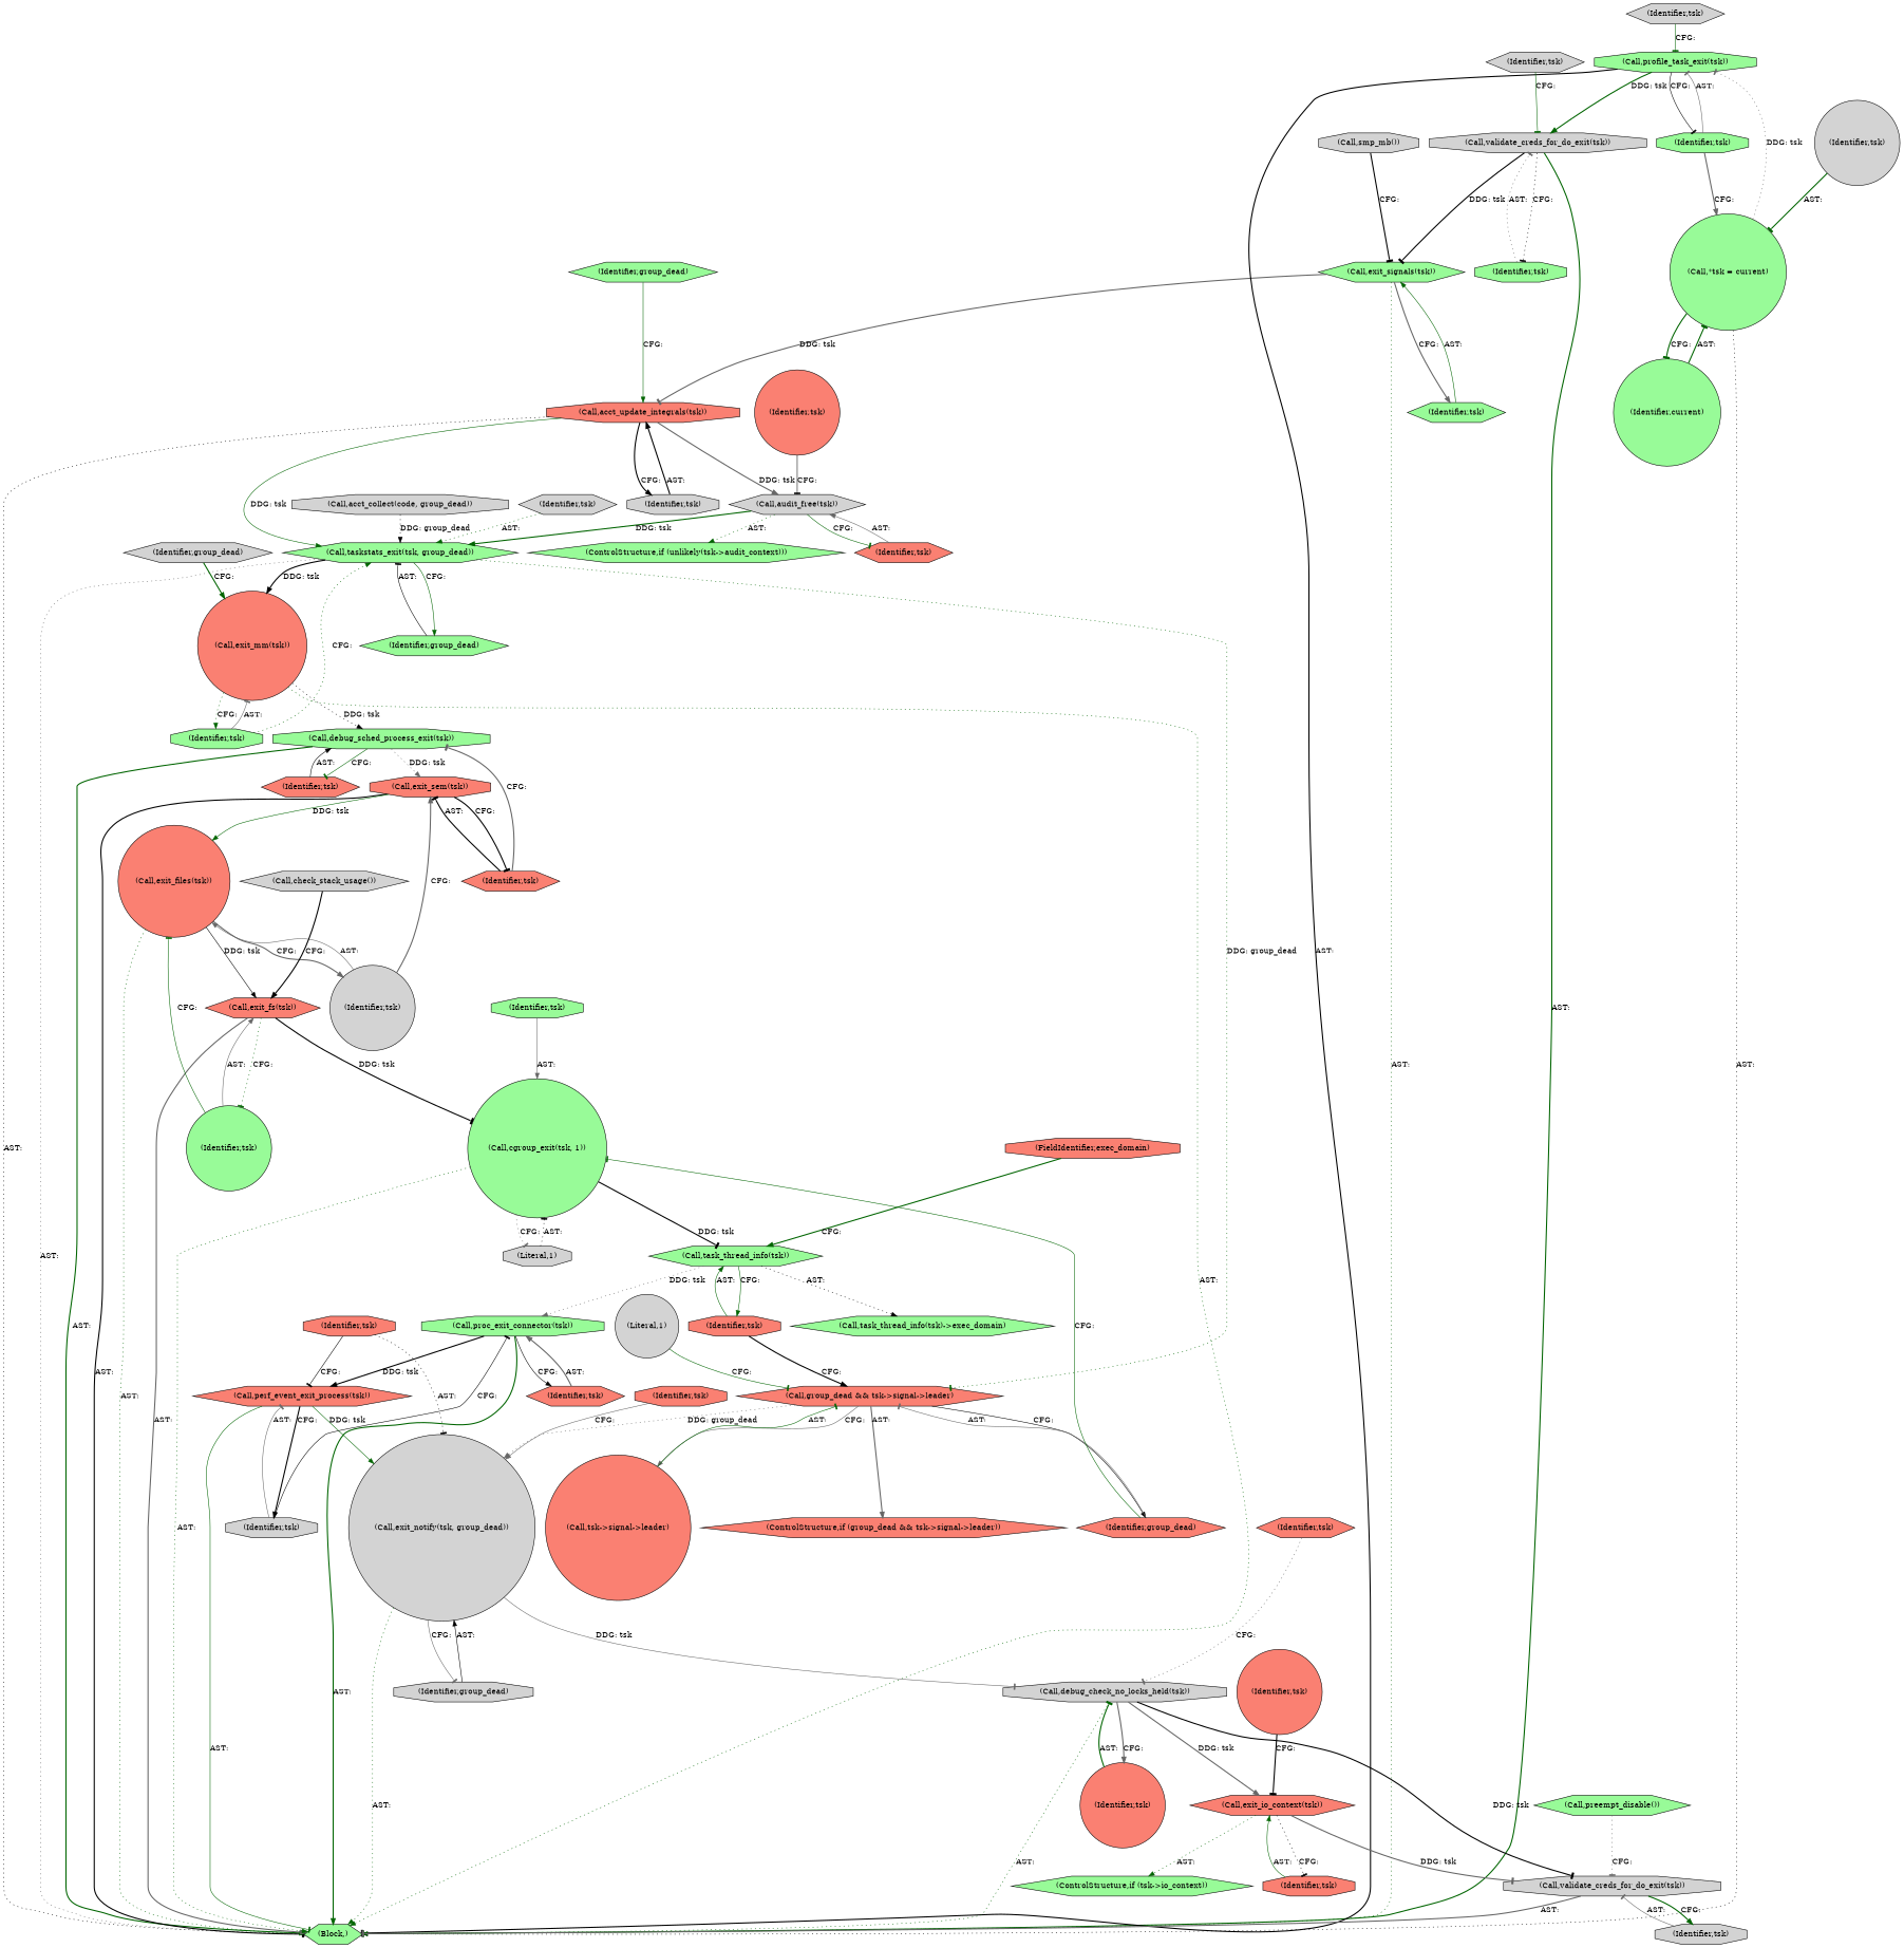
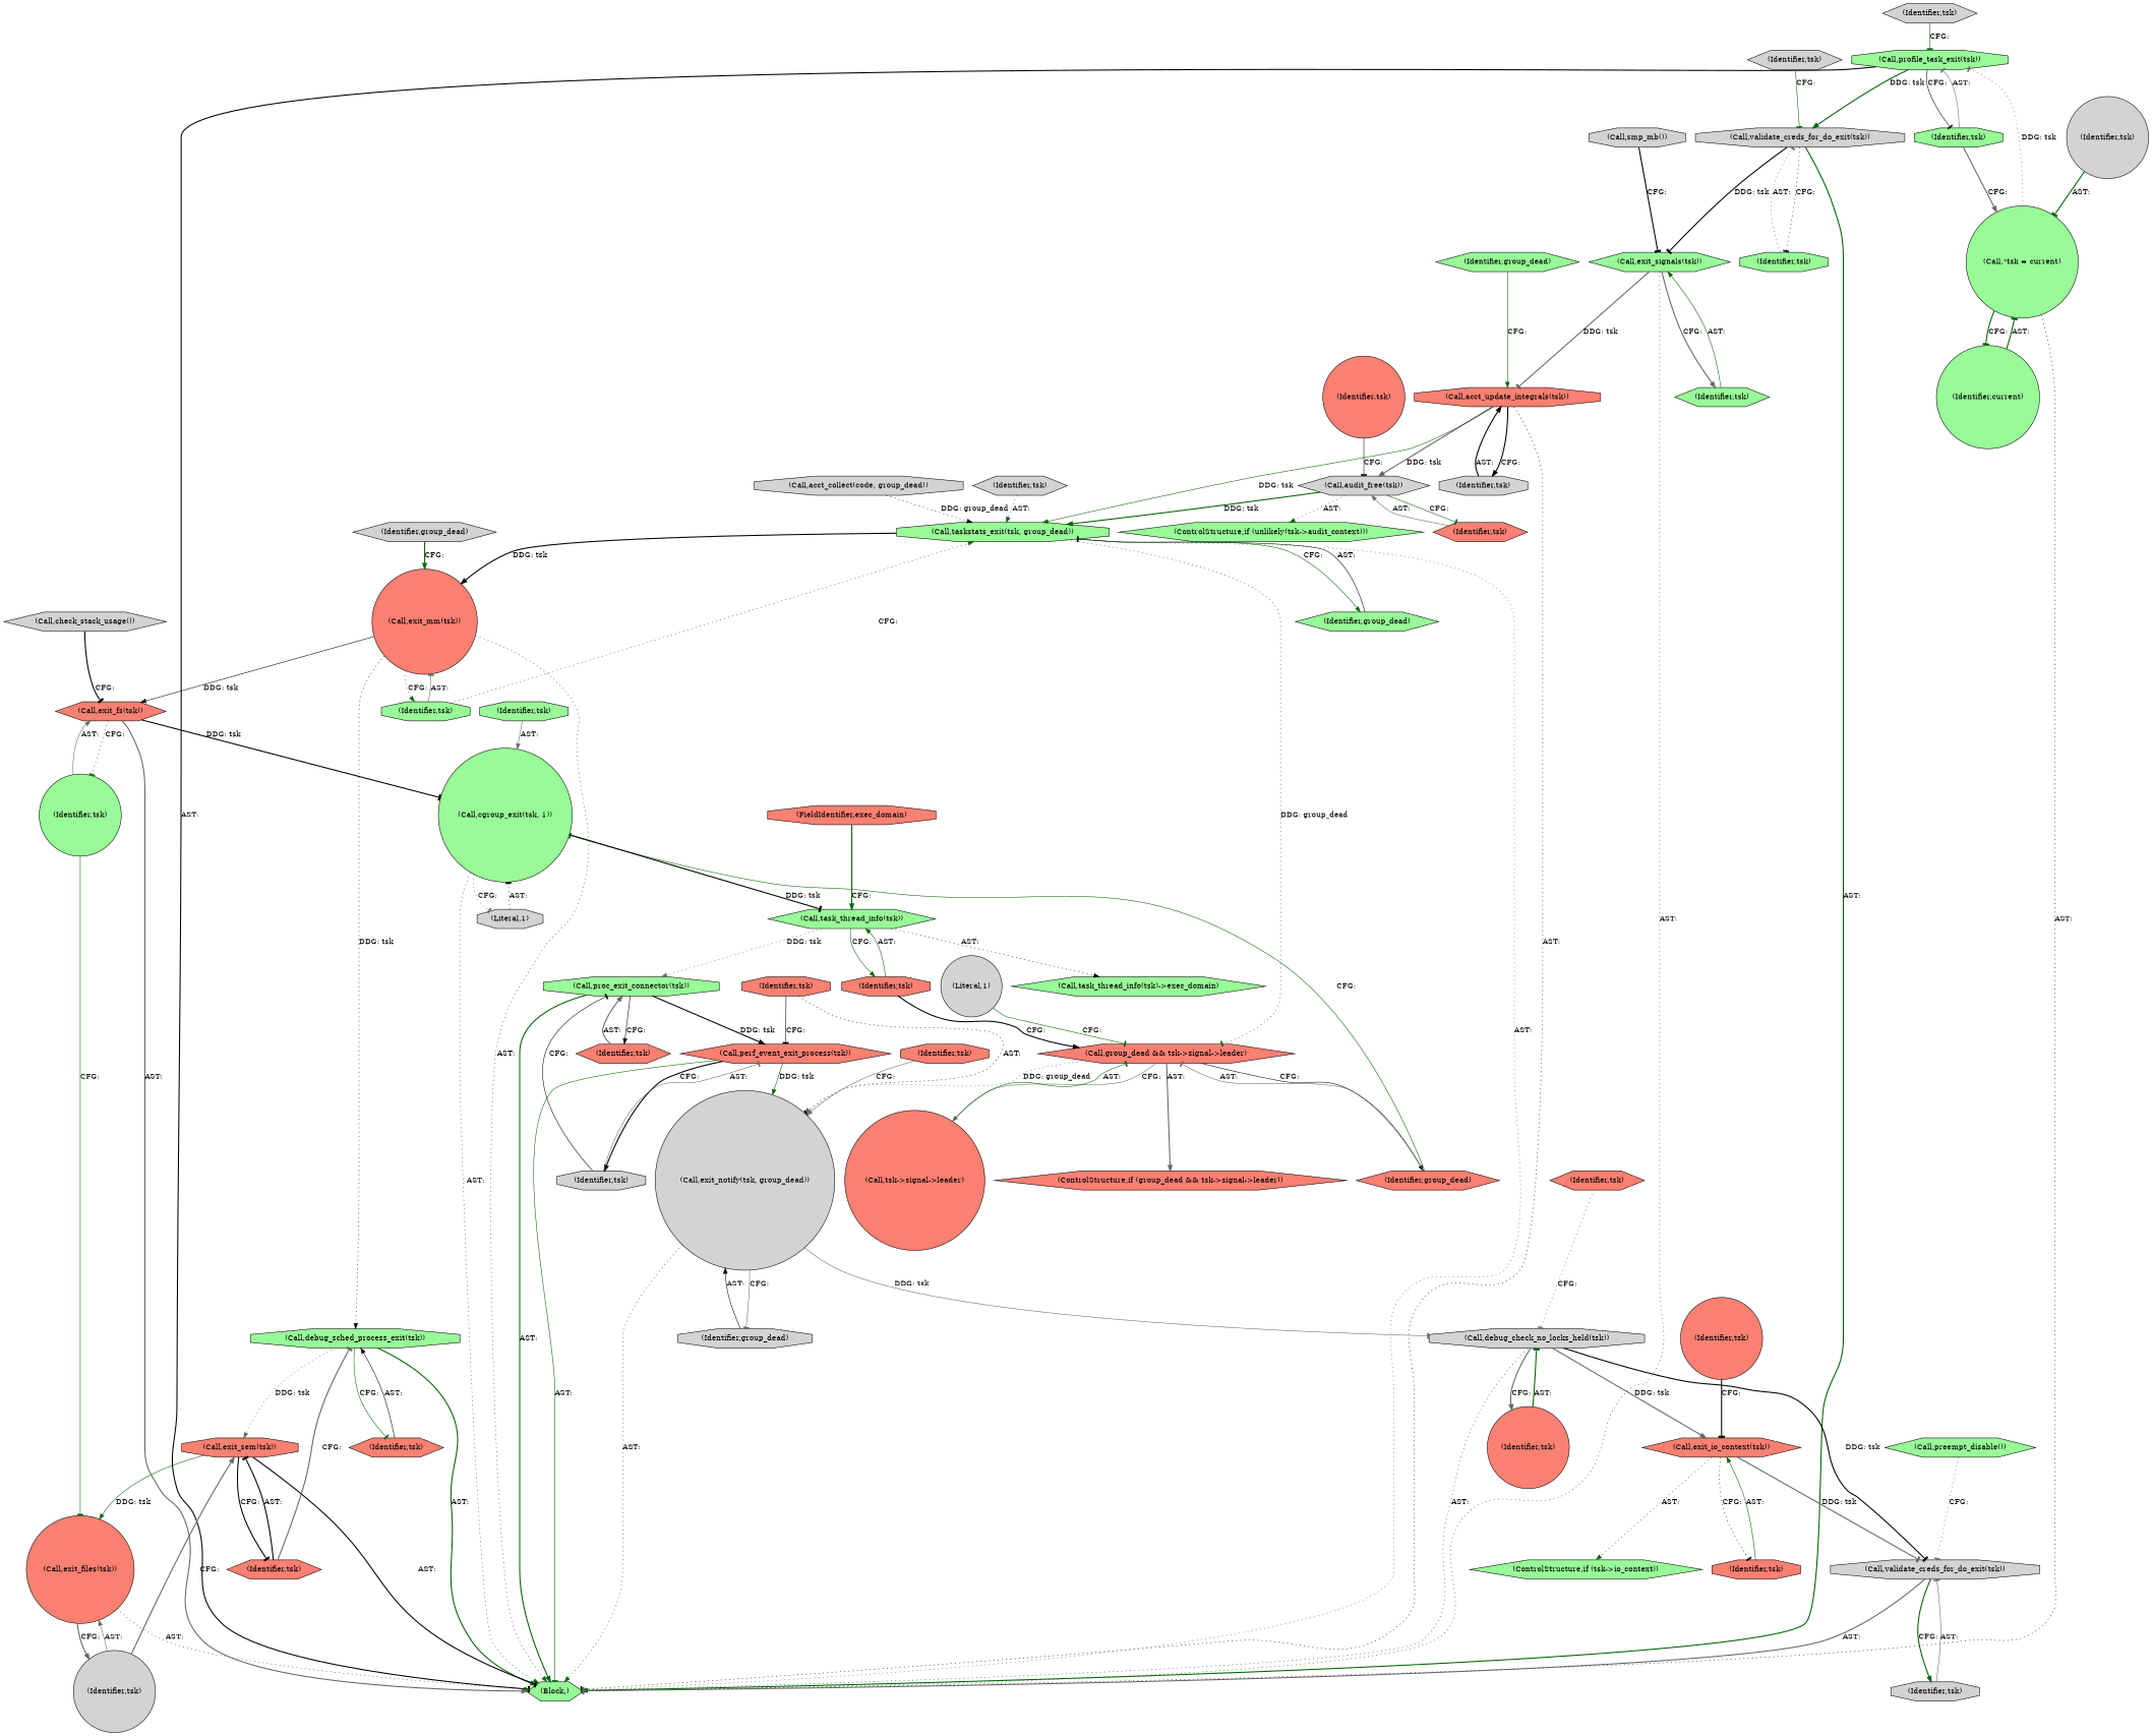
  digraph {
    node [fillcolor=salmon shape=hexagon style=filled]
    edge [arrowhead=normal color=darkgreen style=bold]
    n1 [label="(Call,acct_update_integrals(tsk))" shape=octagon]
    n2 [fillcolor=lightgrey label="(Call,audit_free(tsk))"]
-   n3 [fillcolor=palegreen label="(Call,taskstats_exit(tsk, group_dead))"]
+   n3 [fillcolor=palegreen label="(Call,taskstats_exit(tsk, group_dead))" shape=octagon]
    n4 [fillcolor=palegreen label="(Block,)"]
    n5 [fillcolor=lightgrey label="(Identifier,tsk)" shape=octagon]
    n6 [fillcolor=palegreen label="(ControlStructure,if (unlikely(tsk->audit_context)))"]
    n7 [label="(Identifier,tsk)"]
    n8 [label="(Call,exit_mm(tsk))" shape=circle]
    n9 [label="(Call,group_dead && tsk->signal->leader)"]
    n10 [fillcolor=palegreen label="(Identifier,group_dead)"]
    n11 [fillcolor=palegreen label="(Call,exit_signals(tsk))"]
    n12 [fillcolor=palegreen label="(Identifier,tsk)"]
    n13 [fillcolor=lightgrey label="(Call,validate_creds_for_do_exit(tsk))" shape=octagon]
    n14 [fillcolor=palegreen label="(Identifier,tsk)" shape=octagon]
    n15 [fillcolor=palegreen label="(Call,profile_task_exit(tsk))" shape=octagon]
    n16 [fillcolor=palegreen label="(Identifier,tsk)" shape=octagon]
    n17 [fillcolor=palegreen label="(Call,*tsk = current)" shape=circle]
    n18 [fillcolor=palegreen label="(Identifier,current)" shape=circle]
    n19 [fillcolor=palegreen label="(Call,debug_sched_process_exit(tsk))" shape=octagon]
    n20 [fillcolor=palegreen label="(Identifier,tsk)" shape=octagon]
    n21 [fillcolor=lightgrey label="(Call,exit_notify(tsk, group_dead))" shape=circle]
    n22 [label="(Call,tsk->signal->leader)" shape=circle]
    n23 [label="(Identifier,group_dead)"]
    n24 [label="(ControlStructure,if (group_dead && tsk->signal->leader))"]
    n25 [label="(Call,exit_sem(tsk))" shape=octagon]
    n26 [label="(Identifier,tsk)"]
    n27 [label="(Call,exit_files(tsk))" shape=circle]
    n28 [label="(Identifier,tsk)"]
    n29 [label="(Call,exit_fs(tsk))"]
    n30 [fillcolor=lightgrey label="(Identifier,tsk)" shape=circle]
    n31 [fillcolor=palegreen label="(Call,cgroup_exit(tsk, 1))" shape=circle]
    n32 [fillcolor=palegreen label="(Identifier,tsk)" shape=circle]
    n33 [fillcolor=palegreen label="(Call,task_thread_info(tsk))"]
    n34 [fillcolor=lightgrey label="(Literal,1)" shape=octagon]
    n35 [fillcolor=palegreen label="(Call,proc_exit_connector(tsk))" shape=octagon]
    n36 [fillcolor=palegreen label="(Call,task_thread_info(tsk)->exec_domain)"]
    n37 [label="(Identifier,tsk)" shape=octagon]
    n38 [label="(Call,perf_event_exit_process(tsk))"]
    n39 [label="(Identifier,tsk)"]
    n40 [fillcolor=lightgrey label="(Identifier,tsk)" shape=octagon]
    n41 [fillcolor=lightgrey label="(Call,debug_check_no_locks_held(tsk))" shape=octagon]
    n42 [fillcolor=lightgrey label="(Identifier,group_dead)" shape=octagon]
    n43 [label="(Call,exit_io_context(tsk))"]
    n44 [fillcolor=lightgrey label="(Call,validate_creds_for_do_exit(tsk))" shape=octagon]
    n45 [label="(Identifier,tsk)" shape=circle]
    n46 [fillcolor=palegreen label="(ControlStructure,if (tsk->io_context))"]
    n47 [label="(Identifier,tsk)" shape=octagon]
    n48 [fillcolor=lightgrey label="(Identifier,tsk)" shape=octagon]
    n49 [fillcolor=palegreen label="(Call,preempt_disable())"]
    n50 [label="(Identifier,tsk)" shape=octagon]
    n51 [fillcolor=lightgrey label="(Identifier,group_dead)"]
    n52 [fillcolor=palegreen label="(Identifier,tsk)" shape=octagon]
    n53 [fillcolor=palegreen label="(Identifier,group_dead)"]
    n54 [fillcolor=lightgrey label="(Identifier,tsk)"]
    n55 [fillcolor=lightgrey label="(Call,acct_collect(code, group_dead))" shape=octagon]
    n56 [fillcolor=lightgrey label="(Literal,1)" shape=circle]
    n57 [fillcolor=lightgrey label="(Identifier,tsk)"]
    n58 [fillcolor=lightgrey label="(Call,smp_mb())" shape=octagon]
    n59 [label="(Identifier,tsk)" shape=octagon]
    n60 [fillcolor=lightgrey label="(Identifier,tsk)"]
    n61 [fillcolor=lightgrey label="(Identifier,tsk)" shape=circle]
    n62 [fillcolor=lightgrey label="(Call,check_stack_usage())"]
    n63 [label="(Identifier,tsk)"]
    n64 [label="(Identifier,tsk)" shape=circle]
    n65 [label="(FieldIdentifier,exec_domain)" shape=octagon]
    n66 [label="(Identifier,tsk)" shape=circle]
    n1 -> n2 [color=gray40 label="DDG: tsk"]
    n1 -> n3 [label="DDG: tsk" style=solid]
    n1 -> n4 [arrowhead=tee color=black label="AST: " style=dotted]
    n1 -> n5 [color=black label="CFG: "]
    n2 -> n3 [label="DDG: tsk"]
    n2 -> n6 [label="AST: " style=dotted]
    n2 -> n7 [arrowhead=tee label="CFG: " style=solid]
    n3 -> n4 [arrowhead=tee color=gray40 label="AST: " style=dotted]
    n3 -> n8 [color=black label="DDG: tsk"]
    n3 -> n9 [arrowhead=tee label="DDG: group_dead" style=dotted]
    n3 -> n10 [label="CFG: " style=solid]
    n5 -> n1 [color=black label="AST: "]
    n7 -> n2 [color=gray40 label="AST: " style=solid]
    n8 -> n4 [label="AST: " style=dotted]
    n8 -> n19 [color=black label="DDG: tsk" style=dotted]
    n8 -> n20 [label="CFG: " style=dotted]
    n9 -> n21 [color=gray40 label="DDG: group_dead" style=dotted]
    n9 -> n22 [color=gray40 label="CFG: " style=solid]
    n9 -> n23 [color=black label="CFG: " style=solid]
    n9 -> n24 [color=gray40 label="AST: "]
    n10 -> n3 [arrowhead=tee color=black label="AST: " style=solid]
    n11 -> n1 [arrowhead=tee color=gray40 label="DDG: tsk"]
    n11 -> n4 [arrowhead=tee label="AST: " style=dotted]
    n11 -> n12 [color=gray40 label="CFG: "]
    n12 -> n11 [label="AST: " style=solid]
    n13 -> n4 [arrowhead=tee label="AST: "]
    n13 -> n11 [arrowhead=tee color=black label="DDG: tsk"]
    n13 -> n14 [arrowhead=tee color=black label="CFG: " style=dotted]
    n14 -> n13 [arrowhead=tee color=gray40 label="AST: " style=dotted]
    n15 -> n4 [arrowhead=tee color=black label="AST: "]
    n15 -> n13 [label="DDG: tsk"]
    n15 -> n16 [arrowhead=tee color=black label="CFG: " style=solid]
    n16 -> n15 [arrowhead=tee color=gray40 label="AST: " style=solid]
    n16 -> n17 [color=gray40 label="CFG: "]
    n17 -> n4 [color=black label="AST: " style=dotted]
    n17 -> n15 [arrowhead=tee color=gray40 label="DDG: tsk" style=dotted]
    n17 -> n18 [arrowhead=tee label="CFG: "]
    n18 -> n17 [arrowhead=tee label="AST: "]
    n19 -> n4 [label="AST: "]
    n19 -> n25 [color=gray40 label="DDG: tsk" style=dotted]
    n19 -> n26 [arrowhead=tee label="CFG: " style=solid]
    n20 -> n3 [label="CFG: " style=dotted]
    n20 -> n8 [arrowhead=tee color=gray40 label="AST: " style=solid]
    n21 -> n4 [label="AST: " style=dotted]
    n21 -> n41 [arrowhead=tee color=gray40 label="DDG: tsk" style=solid]
    n21 -> n42 [arrowhead=tee color=gray40 label="CFG: " style=solid]
    n22 -> n9 [arrowhead=tee label="AST: " style=solid]
    n23 -> n9 [arrowhead=tee color=gray40 label="AST: " style=solid]
    n23 -> n31 [arrowhead=tee label="CFG: " style=solid]
    n25 -> n4 [arrowhead=tee color=black label="AST: "]
    n25 -> n27 [label="DDG: tsk" style=solid]
    n25 -> n28 [arrowhead=tee color=black label="CFG: "]
    n26 -> n19 [color=black label="AST: " style=solid]
    n27 -> n4 [label="AST: " style=dotted]
-   n27 -> n29 [color=black label="DDG: tsk" style=solid]
+   n8 -> n29 [color=black label="DDG: tsk" style=solid]
    n27 -> n30 [color=gray40 label="CFG: "]
    n28 -> n19 [arrowhead=tee color=gray40 label="CFG: "]
    n28 -> n25 [arrowhead=tee color=black label="AST: "]
    n29 -> n4 [color=gray40 label="AST: "]
    n29 -> n31 [arrowhead=tee color=black label="DDG: tsk"]
    n29 -> n32 [arrowhead=tee label="CFG: " style=dotted]
    n30 -> n25 [color=gray40 label="CFG: "]
    n30 -> n27 [color=gray40 label="AST: " style=solid]
    n31 -> n4 [label="AST: " style=dotted]
    n31 -> n33 [arrowhead=tee color=black label="DDG: tsk"]
    n31 -> n34 [arrowhead=tee color=gray40 label="CFG: " style=dotted]
    n32 -> n27 [arrowhead=tee label="CFG: " style=solid]
    n32 -> n29 [color=gray40 label="AST: " style=solid]
    n33 -> n35 [color=gray40 label="DDG: tsk" style=dotted]
    n33 -> n36 [color=black label="AST: " style=dotted]
    n33 -> n37 [label="CFG: " style=solid]
    n34 -> n31 [arrowhead=tee color=black label="AST: " style=dotted]
    n35 -> n4 [label="AST: "]
    n35 -> n38 [color=black label="DDG: tsk"]
    n35 -> n39 [color=black label="CFG: " style=solid]
    n37 -> n9 [color=black label="CFG: "]
    n37 -> n33 [label="AST: " style=solid]
    n38 -> n4 [arrowhead=tee label="AST: " style=solid]
    n38 -> n21 [label="DDG: tsk" style=solid]
    n38 -> n40 [color=black label="CFG: "]
    n39 -> n35 [color=gray40 label="AST: "]
    n40 -> n35 [arrowhead=tee color=black label="CFG: " style=solid]
    n40 -> n38 [arrowhead=tee color=gray40 label="AST: " style=solid]
    n41 -> n4 [label="AST: " style=dotted]
    n41 -> n43 [color=gray40 label="DDG: tsk"]
    n41 -> n44 [arrowhead=tee color=black label="DDG: tsk"]
    n41 -> n45 [color=gray40 label="CFG: "]
    n42 -> n21 [color=black label="AST: " style=solid]
    n43 -> n44 [arrowhead=tee color=gray40 label="DDG: tsk"]
    n43 -> n46 [label="AST: " style=dotted]
    n43 -> n47 [arrowhead=tee color=black label="CFG: " style=dotted]
    n44 -> n4 [arrowhead=tee color=gray40 label="AST: "]
    n44 -> n48 [label="CFG: "]
    n45 -> n41 [arrowhead=tee label="AST: "]
    n47 -> n43 [label="AST: " style=solid]
    n48 -> n44 [arrowhead=tee color=gray40 label="AST: " style=solid]
    n49 -> n44 [arrowhead=tee color=gray40 label="CFG: " style=dotted]
    n50 -> n21 [arrowhead=tee color=black label="AST: " style=dotted]
    n50 -> n38 [arrowhead=tee color=black label="CFG: " style=solid]
    n51 -> n8 [label="CFG: "]
    n52 -> n31 [color=gray40 label="AST: " style=solid]
    n53 -> n1 [label="CFG: " style=solid]
    n54 -> n15 [arrowhead=tee label="CFG: " style=solid]
    n55 -> n3 [color=black label="DDG: group_dead" style=dotted]
    n56 -> n9 [arrowhead=tee label="CFG: " style=solid]
    n57 -> n13 [arrowhead=tee label="CFG: " style=solid]
    n58 -> n11 [arrowhead=tee color=black label="CFG: "]
    n59 -> n21 [color=gray40 label="CFG: " style=solid]
    n60 -> n3 [label="AST: " style=dotted]
    n61 -> n17 [arrowhead=tee label="AST: "]
-   n62 -> n29 [color=black label="CFG: "]
+   n62 -> n29 [arrowhead=tee color=black label="CFG: "]
    n63 -> n41 [arrowhead=tee color=gray40 label="CFG: " style=dotted]
    n64 -> n43 [arrowhead=tee color=black label="CFG: "]
    n65 -> n33 [label="CFG: "]
    n66 -> n2 [arrowhead=tee color=black label="CFG: " style=solid]
  }
